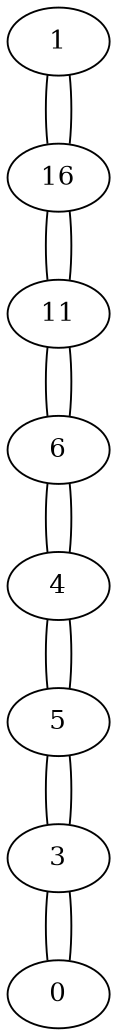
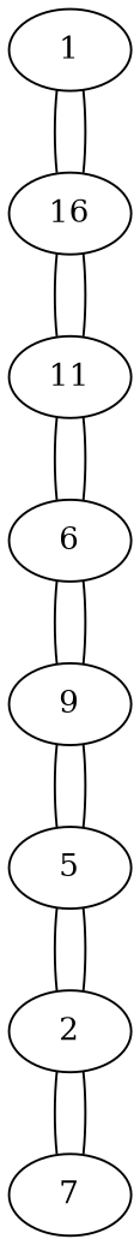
  graph {
    n1 [label=1]
    n2 [label=16]
    n3 [label=11]
    n4 [label=6]
-   n5 [label=4]
+   n5 [label=9]
    n6 [label=5]
-   n7 [label=3]
-   n8 [label=0]
+   n7 [label=2]
+   n8 [label=7]
    n1 -- n2
    n2 -- n1
    n2 -- n3
    n3 -- n2
    n3 -- n4
    n4 -- n3
    n4 -- n5
    n5 -- n4
    n5 -- n6
    n6 -- n5
    n6 -- n7
    n7 -- n6
    n7 -- n8
    n8 -- n7
  }
